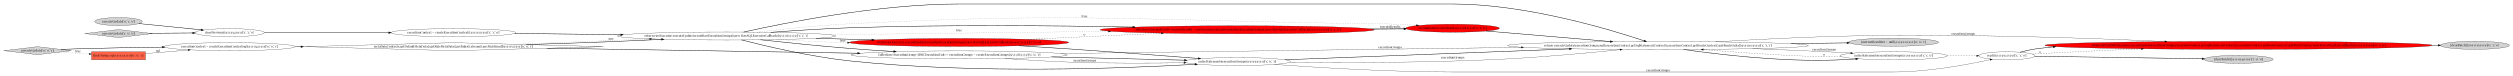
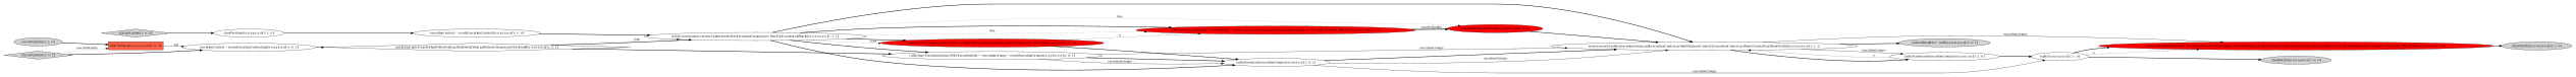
  digraph {
    fontname="Playfair Display"
    rankdir=LR
    node [fillcolor=white fontname="Playfair Display" shape=ellipse style=filled]
    edge [fontname="Playfair Display" style=bold]
    n1 [label="executionContext = createExecutionContext(sql)@@@4@@@['0', '0', '1']"]
    n2 [label="metaDataContexts.getDefaultMetaData().getRuleMetaData().getRules().stream().anyMatch(null)@@@5@@@['0', '0', '1']" shape=diamond]
    n3 [label="Collection<ExecutionGroup<JDBCExecutionUnit>> executionGroups = createExecutionGroups()@@@8@@@['0', '0', '1']"]
    n4 [label="return rawExecutor.executeUpdate(createRawExecutionGroups(),new RawSQLExecutorCallback())@@@6@@@['1', '1', '1']"]
    n5 [fillcolor=lightgray label="executeUpdate['0', '0', '1']" shape=diamond]
    n6 [fillcolor=tomato label="final String sql@@@2@@@['0', '0', '1']" shape=box]
    n7 [label="cacheStatements(executionGroups)@@@9@@@['1', '0', '1']"]
    n8 [label="return executeUpdate(executionGroups,null,executionContext.getSqlStatementContext(),executionContext.getRouteContext().getRouteUnits())@@@10@@@['1', '1', '1']"]
    n9 [label="reply()@@@12@@@['1', '1', '0']"]
    n10 [fillcolor=red label="return driverJDBCExecutor.executeUpdate(executionGroups,executionContext.getSqlStatementContext(),executionContext.getRouteContext().getRouteUnits(),createExecuteUpdateCallback())@@@13@@@['0', '1', '0']"]
    n11 [fillcolor=lightgray label="{currentResultSet = null}@@@12@@@['0', '0', '1']"]
    n12 [label="cacheStatements(executionGroups)@@@11@@@['1', '1', '0']"]
    n13 [fillcolor=red label="return rawExecutor.executeUpdate(createRawExecutionGroups(),new RawSQLExecutorCallback())@@@7@@@['1', '0', '0']"]
    n14 [fillcolor=red label="Collection<ExecuteResult> executeResults = rawExecutor.execute(createRawExecutionGroups(),new RawSQLExecutorCallback())@@@7@@@['0', '1', '0']"]
    n15 [fillcolor=red label="accumulate(executeResults)@@@8@@@['0', '1', '0']"]
    n16 [fillcolor=lightgray label="{clearBatch()}@@@15@@@['0', '1', '0']"]
    n17 [fillcolor=lightgray label="executeUpdate['0', '1', '0']"]
    n18 [label="clearPrevious()@@@4@@@['1', '1', '0']"]
    n19 [label="executionContext = createExecutionContext()@@@5@@@['1', '1', '0']"]
    n20 [fillcolor=lightgray label="{clearBatch()}@@@14@@@['1', '0', '0']"]
    n21 [fillcolor=lightgray label="executeUpdate['1', '0', '0']" shape=diamond]
    n1 -> n2
    n2 -> n3
    n2 -> n4 [label=true style=dotted]
    n2 -> n4
    n3 -> n7
    n3 -> n7 [label=executionGroups style=solid]
    n3 -> n8 [label=executionGroups style=solid]
    n4 -> n3
    n4 -> n7
    n4 -> n8
    n4 -> n13 [label=true style=dotted]
    n4 -> n13
    n4 -> n14 [label=true style=dotted]
    n4 -> n14
    n4 -> n15 [label=true style=dotted]
    n5 -> n1
-   n5 -> n6 [label=true style=dotted]
+   n5 -> n6 [label=executeResults style=dotted]
    n6 -> n1 [label=sql style=solid]
    n7 -> n8
    n7 -> n8 [label=executionGroups style=solid]
    n7 -> n9 [label=executionGroups style=solid]
    n8 -> n10 [label=executionGroups style=solid]
    n8 -> n11
    n8 -> n12
    n8 -> n12 [label=executionGroups style=solid]
    n9 -> n10
    n9 -> n10 [label=0 style=dashed]
    n9 -> n20
    n10 -> n16
    n12 -> n8 [label=0 style=dashed]
-   n12 -> n9 [style=dashed]
+   n12 -> n9
    n13 -> n7
    n13 -> n14 [label=0 style=dashed]
    n14 -> n15 [label=executeResults style=solid]
    n14 -> n15
    n15 -> n8
-   n17 -> n18
+   n17 -> n6
    n18 -> n19
    n19 -> n4
    n21 -> n18
  }
